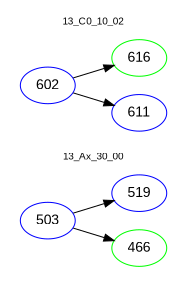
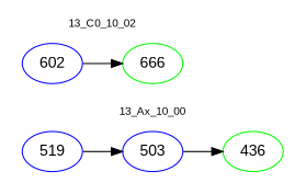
  digraph {
    fontname="Liberation Sans"
    rankdir=LR
    node [color=blue fontname="Liberation Sans"]
    edge [color=black fontname="Liberation Sans"]
    n1 [label=503]
-   n2 [color=green label=466]
+   n2 [color=green label=436]
    n3 [label=519]
    n4 [label=602]
-   n5 [label=611]
-   n6 [color=green label=616]
+   n6 [color=green label=666]
    subgraph cluster_1 {
      color=white
      fontsize=10
-     label="13_Ax_30_00"
+     label="13_Ax_10_00"
      n1
      n2
      n3
    }
    subgraph cluster_2 {
      color=white
      fontsize=10
      label="13_C0_10_02"
      n4
-     n5
      n6
    }
    n1 -> n2
-   n1 -> n3
-   n4 -> n5
+   n3 -> n1
    n4 -> n6
  }
